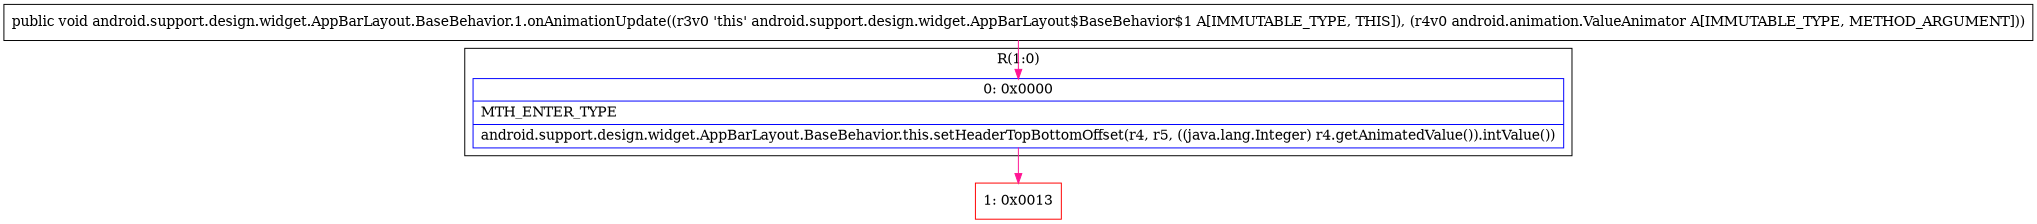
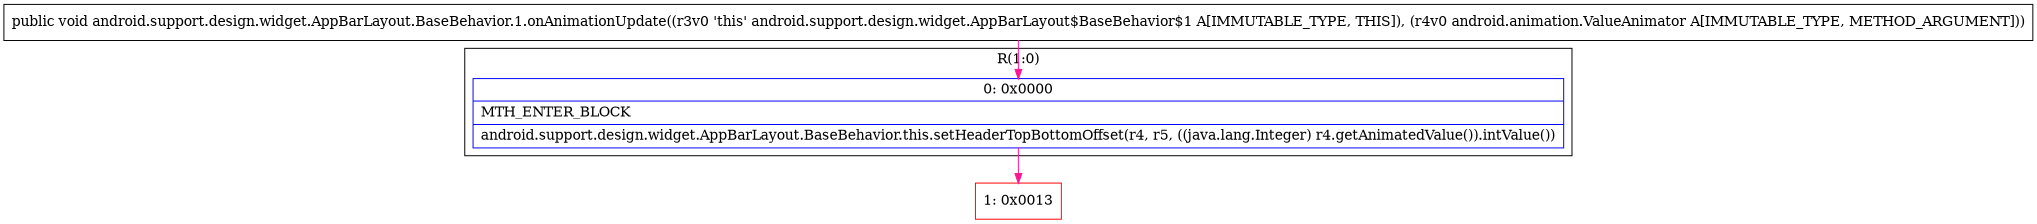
  digraph {
    node [shape=record]
    edge [color=deeppink]
-   n1 [color=blue label="{0\:\ 0x0000|MTH_ENTER_TYPE\l|android.support.design.widget.AppBarLayout.BaseBehavior.this.setHeaderTopBottomOffset(r4, r5, ((java.lang.Integer) r4.getAnimatedValue()).intValue())\l}"]
+   n1 [color=blue label="{0\:\ 0x0000|MTH_ENTER_BLOCK\l|android.support.design.widget.AppBarLayout.BaseBehavior.this.setHeaderTopBottomOffset(r4, r5, ((java.lang.Integer) r4.getAnimatedValue()).intValue())\l}"]
    n2 [color=red label="{1\:\ 0x0013}"]
    n3 [label="{public void android.support.design.widget.AppBarLayout.BaseBehavior.1.onAnimationUpdate((r3v0 'this' android.support.design.widget.AppBarLayout$BaseBehavior$1 A[IMMUTABLE_TYPE, THIS]), (r4v0 android.animation.ValueAnimator A[IMMUTABLE_TYPE, METHOD_ARGUMENT])) }"]
    subgraph cluster_1 {
      label="R(1:0)"
      n1
    }
    n1 -> n2
    n3 -> n1
  }
